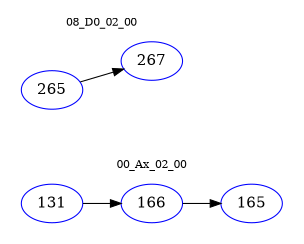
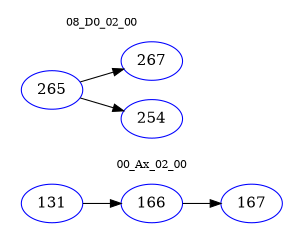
  digraph {
    rankdir=LR
    node [color=blue]
    edge [color=black]
    n1 [label=166]
    n2 [label=131]
-   n3 [label=165]
+   n3 [label=167]
    n4 [label=265]
+   n5 [label=254]
    n6 [label=267]
    subgraph cluster_1 {
      color=white
      fontsize=10
      label="00_Ax_02_00"
      n1
      n2
      n3
    }
    subgraph cluster_2 {
      color=white
      fontsize=10
      label="08_D0_02_00"
      n4
+     n5
      n6
    }
    n1 -> n3
    n2 -> n1
+   n4 -> n5
    n4 -> n6
  }
